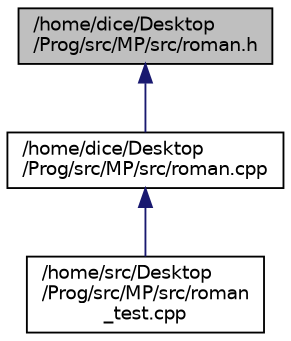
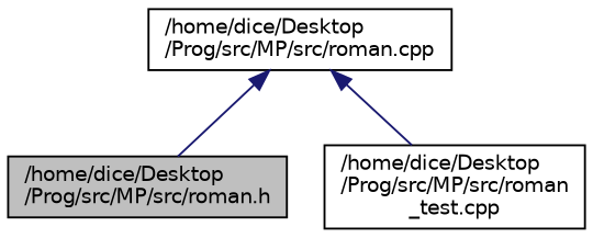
  digraph {
    node [color=black fillcolor=white fontname=Helvetica fontsize=10 shape=record style=filled]
    edge [color=midnightblue dir=back fontname=Helvetica fontsize=10 labelfontname=Helvetica labelfontsize=10 style=solid]
    n1 [fillcolor=grey75 fontcolor=black height=0.2 label="/home/dice/Desktop\l/Prog/src/MP/src/roman.h" width=0.4]
    n2 [height=0.2 label="/home/dice/Desktop\l/Prog/src/MP/src/roman.cpp" width=0.4]
-   n3 [height=0.2 label="/home/src/Desktop\l/Prog/src/MP/src/roman\l_test.cpp" width=0.4]
-   n1 -> n2
+   n3 [height=0.2 label="/home/dice/Desktop\l/Prog/src/MP/src/roman\l_test.cpp" width=0.4]
+   n2 -> n1
    n2 -> n3
  }
